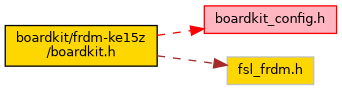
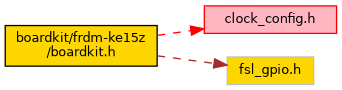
  digraph {
    rankdir=LR
    node [fillcolor=gold fontname=Helvetica fontsize=10 shape=record style=filled]
    edge [fontname=Helvetica fontsize=10 labelfontname=Helvetica labelfontsize=10 style=dashed]
    n1 [color=black fontcolor=black height=0.2 label="boardkit/frdm-ke15z\l/boardkit.h" width=0.4]
-   n2 [color=red fillcolor=lightpink height=0.2 label="boardkit_config.h" width=0.4]
-   n3 [color=grey75 height=0.2 label="fsl_frdm.h" width=0.4]
+   n2 [color=red fillcolor=lightpink height=0.2 label="clock_config.h" width=0.4]
+   n3 [color=grey75 height=0.2 label="fsl_gpio.h" width=0.4]
    n1 -> n2 [color=red]
    n1 -> n3 [color=brown]
  }
